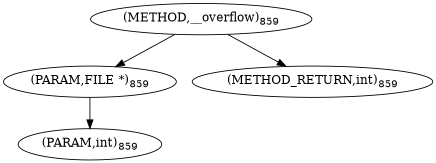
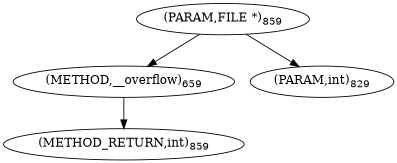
  digraph {
-   n1 [label=<(METHOD,__overflow)<SUB>859</SUB>>]
+   n1 [label=<(METHOD,__overflow)<SUB>659</SUB>>]
    n2 [label=<(PARAM,FILE *)<SUB>859</SUB>>]
    n3 [label=<(METHOD_RETURN,int)<SUB>859</SUB>>]
-   n4 [label=<(PARAM,int)<SUB>859</SUB>>]
-   n1 -> n2
+   n4 [label=<(PARAM,int)<SUB>829</SUB>>]
+   n2 -> n1
    n1 -> n3
    n2 -> n4
  }
